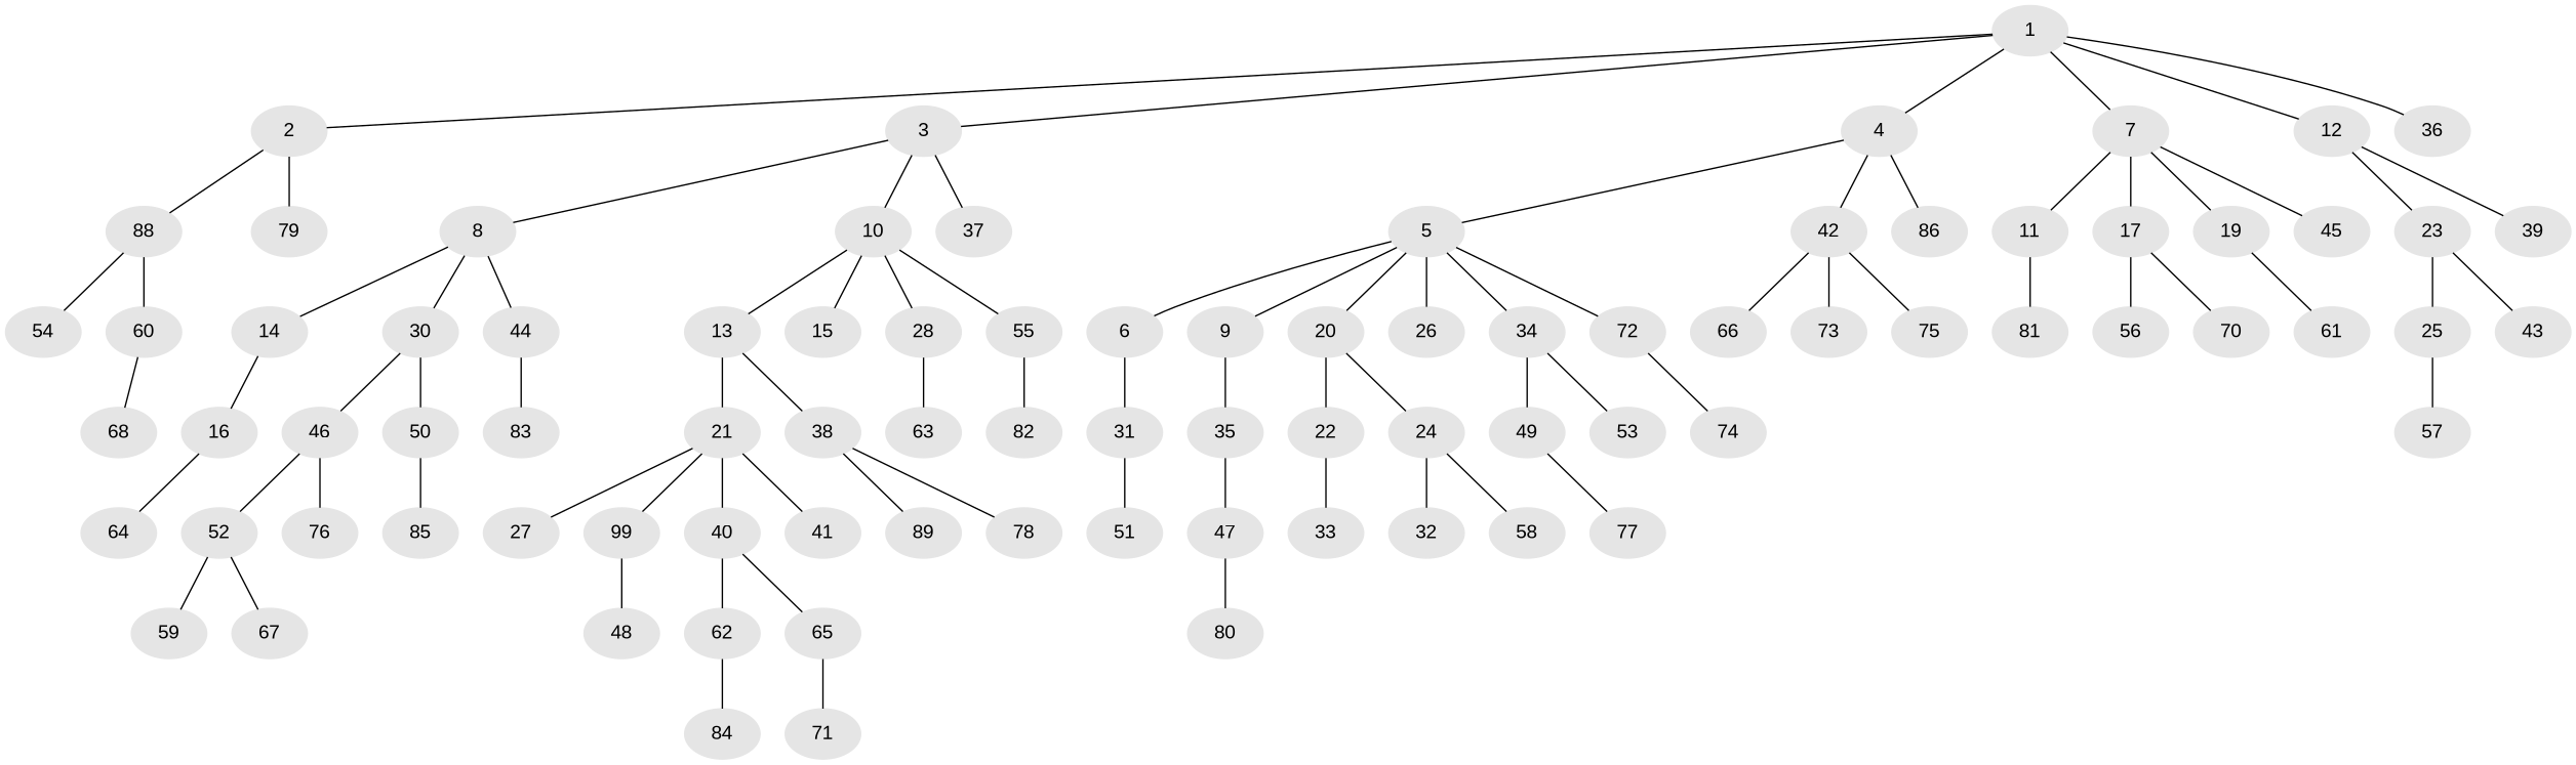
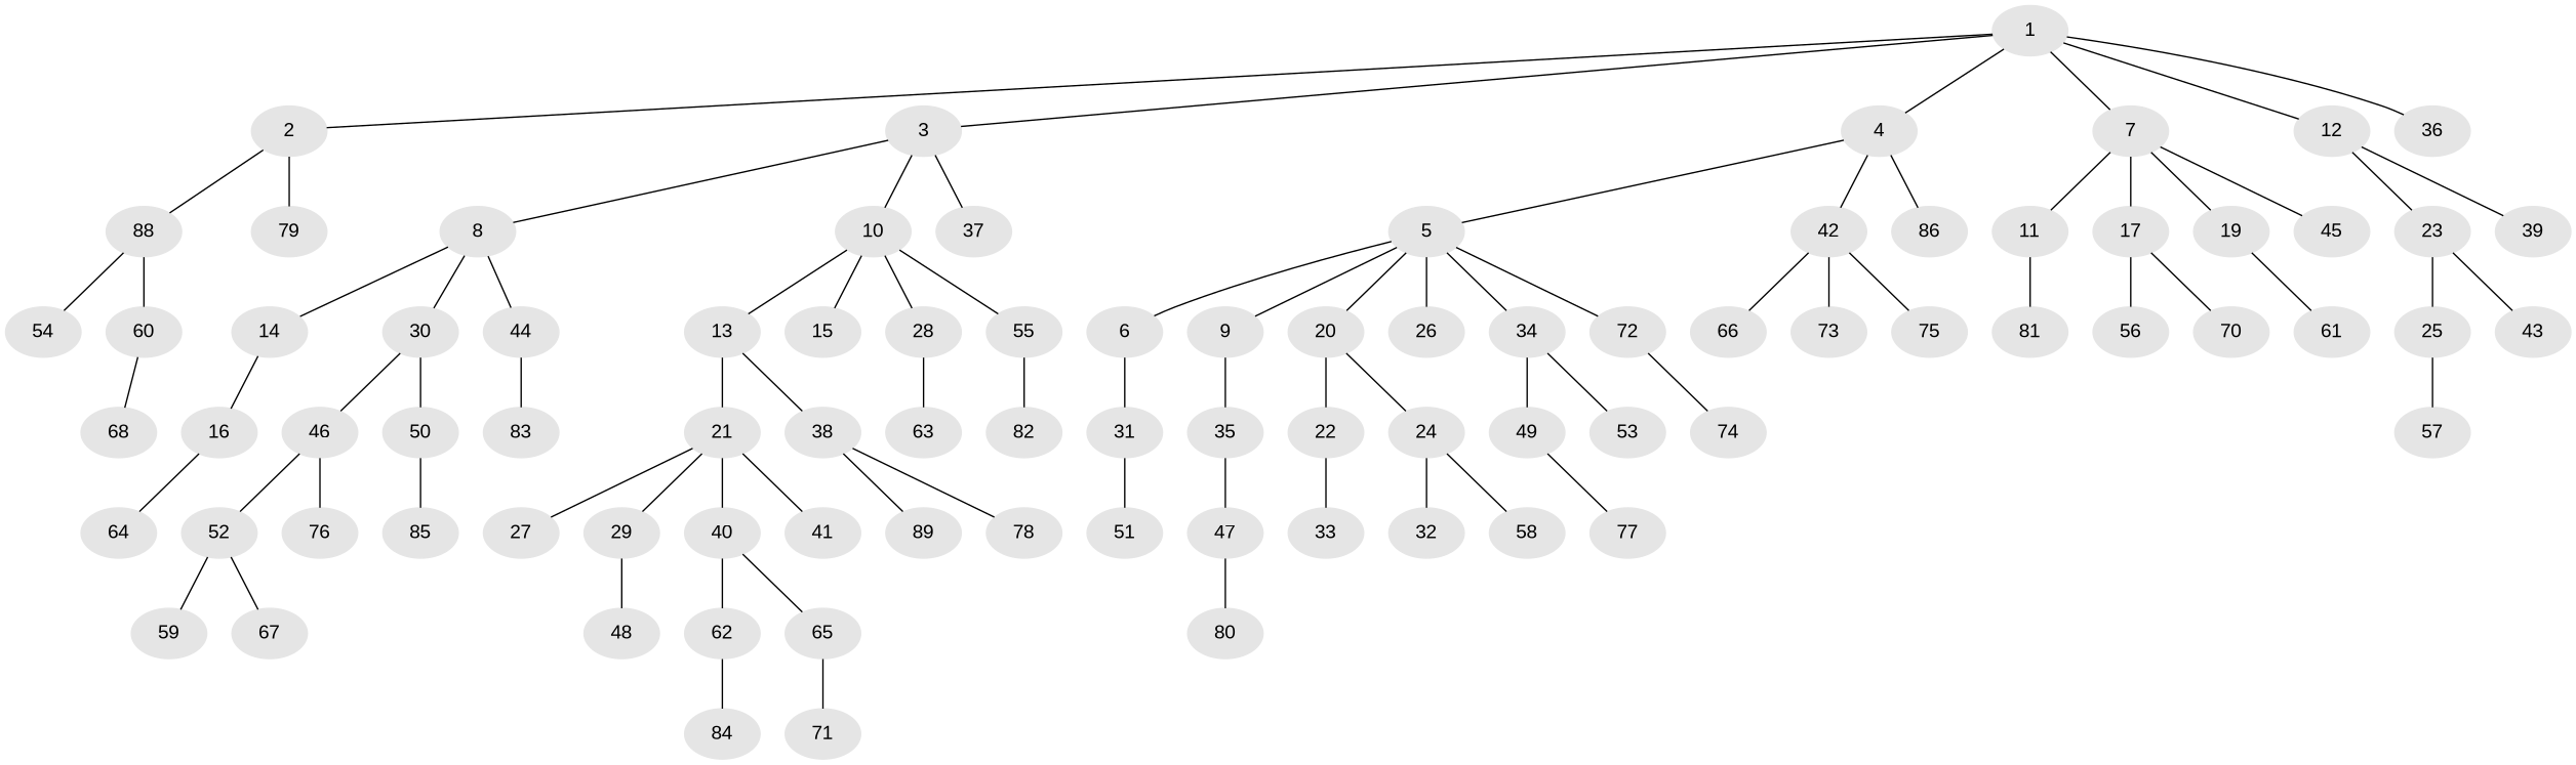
  graph {
    fontname="Liberation Sans"
    node [color=gray90 fontname="Liberation Sans" style=filled]
    edge [fontname="Liberation Sans"]
    1
    2
    3
    4
    7
    12
    36
    n8 [label=88]
    79
    8
    10
    37
    5
    42
    86
    11
    17
    19
    45
    23
    39
    54
    60
    14
    30
    44
    13
    15
    28
    55
    6
    9
    20
    26
    34
    72
    66
    73
    75
    31
    35
    22
    24
    49
    53
    74
    51
    81
    56
    70
    61
    16
    46
    50
    83
    47
    21
    38
    63
    82
    25
    43
    27
-   29 [label=99]
+   29
    40
    41
    n67 [label=89]
    78
    64
    68
    33
    32
    58
    48
    62
    65
    57
    52
    76
    85
    77
    80
    84
    71
    59
    67
    1 -- 2
    1 -- 3
    1 -- 4
    1 -- 7
    1 -- 12
    1 -- 36
    2 -- n8
    2 -- 79
    3 -- 8
    3 -- 10
    3 -- 37
    4 -- 5
    4 -- 42
    4 -- 86
    7 -- 11
    7 -- 17
    7 -- 19
    7 -- 45
    12 -- 23
    12 -- 39
    n8 -- 54
    n8 -- 60
    8 -- 14
    8 -- 30
    8 -- 44
    10 -- 13
    10 -- 15
    10 -- 28
    10 -- 55
    5 -- 6
    5 -- 9
    5 -- 20
    5 -- 26
    5 -- 34
    5 -- 72
    42 -- 66
    42 -- 73
    42 -- 75
    11 -- 81
    17 -- 56
    17 -- 70
    19 -- 61
    23 -- 25
    23 -- 43
    60 -- 68
    14 -- 16
    30 -- 46
    30 -- 50
    44 -- 83
    13 -- 21
    13 -- 38
    28 -- 63
    55 -- 82
    6 -- 31
    9 -- 35
    20 -- 22
    20 -- 24
    34 -- 49
    34 -- 53
    72 -- 74
    31 -- 51
    35 -- 47
    22 -- 33
    24 -- 32
    24 -- 58
    49 -- 77
    16 -- 64
    46 -- 52
    46 -- 76
    50 -- 85
    47 -- 80
    21 -- 27
    21 -- 29
    21 -- 40
    21 -- 41
    38 -- n67
    38 -- 78
    25 -- 57
    29 -- 48
    40 -- 62
    40 -- 65
    62 -- 84
    65 -- 71
    52 -- 59
    52 -- 67
  }
